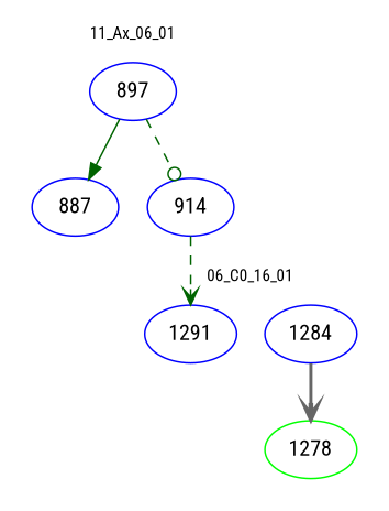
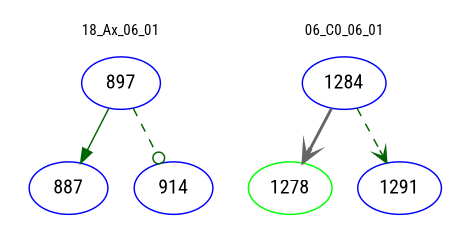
  digraph {
    fontname="Roboto Condensed"
    node [color=blue fontname="Roboto Condensed"]
    edge [arrowhead=vee color=darkgreen fontname="Roboto Condensed" style=dashed]
    n1 [label=897]
    n2 [label=887]
    n3 [label=914]
    n4 [label=1284]
    n5 [color=green label=1278]
    n6 [label=1291]
    subgraph cluster_1 {
      color=white
      fontsize=10
-     label="11_Ax_06_01"
+     label="18_Ax_06_01"
      n1
      n2
      n3
    }
    subgraph cluster_2 {
      color=white
      fontsize=10
-     label="06_C0_16_01"
+     label="06_C0_06_01"
      n4
      n5
      n6
    }
    n1 -> n2 [arrowhead=normal style=solid]
    n1 -> n3 [arrowhead=odot]
    n4 -> n5 [color=gray40 style=bold]
-   n3 -> n6
+   n4 -> n6
  }
